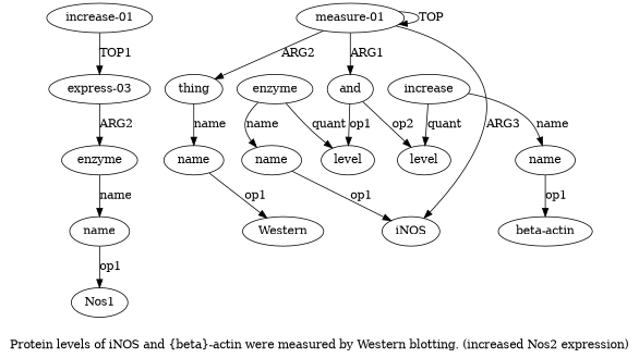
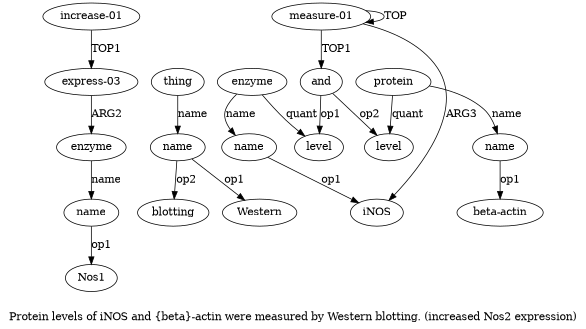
  digraph {
    label="Protein levels of iNOS and {beta}-actin were measured by Western blotting. (increased Nos2 expression)"
    node [color=black gold_ind=-1 gold_label=name test_ind=-1 test_label=name]
    edge [color=black gold_label=op1 test_label=op1]
    n1 [gold_ind=11 gold_label=enzyme label=enzyme test_ind=11 test_label=enzyme]
    n2 [gold_ind=12 label=name test_ind=12]
    n3 [gold_label=Nos2 label=Nos1 test_label=Nos2]
    n4 [gold_ind=10 gold_label="express-03" label="express-03" test_ind=10 test_label="express-03"]
    n5 [gold_ind=13 gold_label="increase-01" label="increase-01" test_ind=13 test_label="increase-01"]
+   n6 [gold_label=blotting label=blotting test_label=blotting]
    n7 [gold_label=Western label=Western test_label=Western]
    n8 [gold_label="beta-actin" label="beta-actin" test_label="beta-actin"]
    n9 [gold_ind=1 gold_label=and label=and test_ind=1 test_label=and]
    n10 [gold_ind=2 gold_label=level label=level test_ind=2 test_label=level]
    n11 [gold_ind=5 gold_label=level label=level test_ind=5 test_label=level]
    n12 [gold_ind=0 gold_label="measure-01" label="measure-01" test_ind=0 test_label="measure-01"]
    n13 [gold_ind=8 gold_label=thing label=thing test_ind=8 test_label=thing]
    n14 [gold_label=iNOS label=iNOS test_label=iNOS]
    n15 [gold_ind=9 label=name test_ind=9]
    n16 [gold_ind=3 gold_label=enzyme label=enzyme test_ind=3 test_label=enzyme]
    n17 [gold_ind=4 label=name test_ind=4]
    n18 [gold_ind=7 label=name test_ind=7]
-   n19 [gold_ind=6 gold_label=protein label=increase test_ind=6 test_label=protein]
+   n19 [gold_ind=6 gold_label=protein label=protein test_ind=6 test_label=protein]
    n1 -> n2 [gold_label=name label=name test_label=name]
    n2 -> n3 [label=op1]
    n4 -> n1 [gold_label=ARG2 label=ARG2 test_label=ARG2]
    n5 -> n4 [gold_label=ARG1 label=TOP1 test_label=ARG1]
    n9 -> n10 [label=op1]
    n9 -> n11 [gold_label=op2 label=op2 test_label=op2]
-   n12 -> n9 [gold_label=ARG1 label=ARG1 test_label=ARG1]
+   n12 -> n9 [gold_label=ARG1 label=TOP1 test_label=ARG1]
    n12 -> n12 [gold_label=TOP label=TOP test_label=TOP]
-   n12 -> n13 [gold_label=ARG2 label=ARG2 test_label=ARG2]
    n12 -> n14 [gold_label=ARG3 label=ARG3 test_label=ARG3]
    n13 -> n15 [gold_label=name label=name test_label=name]
+   n15 -> n6 [gold_label=op2 label=op2 test_label=op2]
    n15 -> n7 [label=op1]
    n16 -> n10 [gold_label=quant label=quant test_label=quant]
    n16 -> n17 [gold_label=name label=name test_label=name]
    n17 -> n14 [label=op1]
    n18 -> n8 [label=op1]
    n19 -> n11 [gold_label=quant label=quant test_label=quant]
    n19 -> n18 [gold_label=name label=name test_label=name]
  }
